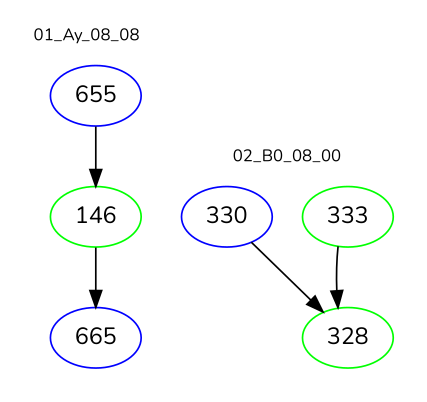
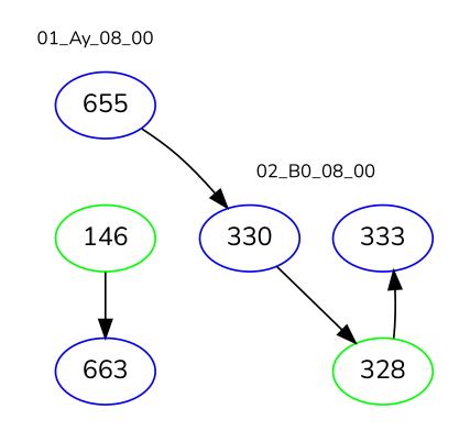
  digraph {
    fontname=Nunito
    node [color=blue fontname=Nunito]
    edge [color=black fontname=Nunito]
    n1 [label=655]
    n2 [color=green label=146]
-   n3 [label=665]
-   n4 [color=green label=333]
+   n3 [label=663]
+   n4 [label=333]
    n5 [color=green label=328]
    n6 [label=330]
    subgraph cluster_1 {
      color=white
      fontsize=10
-     label="01_Ay_08_08"
+     label="01_Ay_08_00"
      n1
      n2
      n3
    }
    subgraph cluster_2 {
      color=white
      fontsize=10
      label="02_B0_08_00"
      n4
      n5
      n6
    }
-   n1 -> n2
+   n1 -> n6
    n2 -> n3
-   n4 -> n5
+   n5 -> n4
    n6 -> n5
  }
